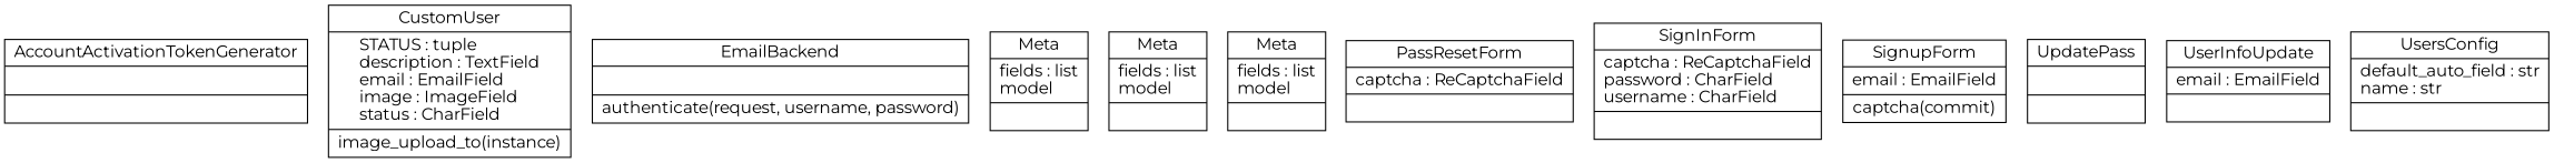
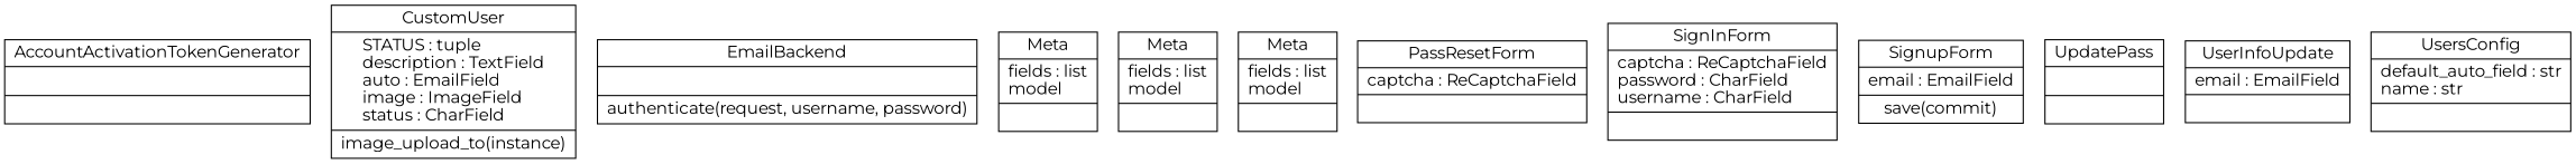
  digraph {
    rankdir=BT
    fontname=Montserrat
    node [color=black fontcolor=black shape=record style=solid fontname=Montserrat]
    n1 [label=<{AccountActivationTokenGenerator|<br ALIGN="LEFT"/>|}>]
-   n2 [label=<{CustomUser|STATUS : tuple<br ALIGN="LEFT"/>description : TextField<br ALIGN="LEFT"/>email : EmailField<br ALIGN="LEFT"/>image : ImageField<br ALIGN="LEFT"/>status : CharField<br ALIGN="LEFT"/>|image_upload_to(instance)<br ALIGN="LEFT"/>}>]
+   n2 [label=<{CustomUser|STATUS : tuple<br ALIGN="LEFT"/>description : TextField<br ALIGN="LEFT"/>auto : EmailField<br ALIGN="LEFT"/>image : ImageField<br ALIGN="LEFT"/>status : CharField<br ALIGN="LEFT"/>|image_upload_to(instance)<br ALIGN="LEFT"/>}>]
    n3 [label=<{EmailBackend|<br ALIGN="LEFT"/>|authenticate(request, username, password)<br ALIGN="LEFT"/>}>]
    n4 [label=<{Meta|fields : list<br ALIGN="LEFT"/>model<br ALIGN="LEFT"/>|}>]
    n5 [label=<{Meta|fields : list<br ALIGN="LEFT"/>model<br ALIGN="LEFT"/>|}>]
    n6 [label=<{Meta|fields : list<br ALIGN="LEFT"/>model<br ALIGN="LEFT"/>|}>]
    n7 [label=<{PassResetForm|captcha : ReCaptchaField<br ALIGN="LEFT"/>|}>]
    n8 [label=<{SignInForm|captcha : ReCaptchaField<br ALIGN="LEFT"/>password : CharField<br ALIGN="LEFT"/>username : CharField<br ALIGN="LEFT"/>|}>]
-   n9 [label=<{SignupForm|email : EmailField<br ALIGN="LEFT"/>|captcha(commit)<br ALIGN="LEFT"/>}>]
+   n9 [label=<{SignupForm|email : EmailField<br ALIGN="LEFT"/>|save(commit)<br ALIGN="LEFT"/>}>]
    n10 [label=<{UpdatePass|<br ALIGN="LEFT"/>|}>]
    n11 [label=<{UserInfoUpdate|email : EmailField<br ALIGN="LEFT"/>|}>]
    n12 [label=<{UsersConfig|default_auto_field : str<br ALIGN="LEFT"/>name : str<br ALIGN="LEFT"/>|}>]
  }
